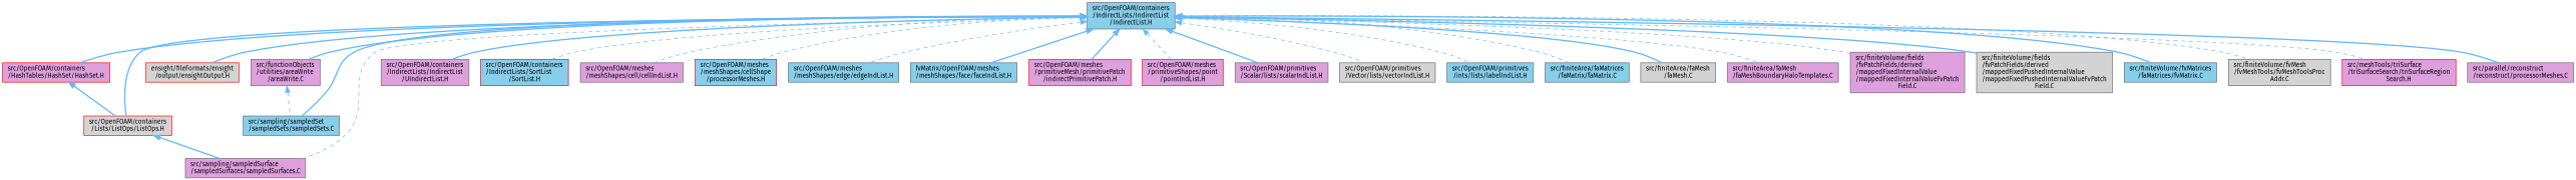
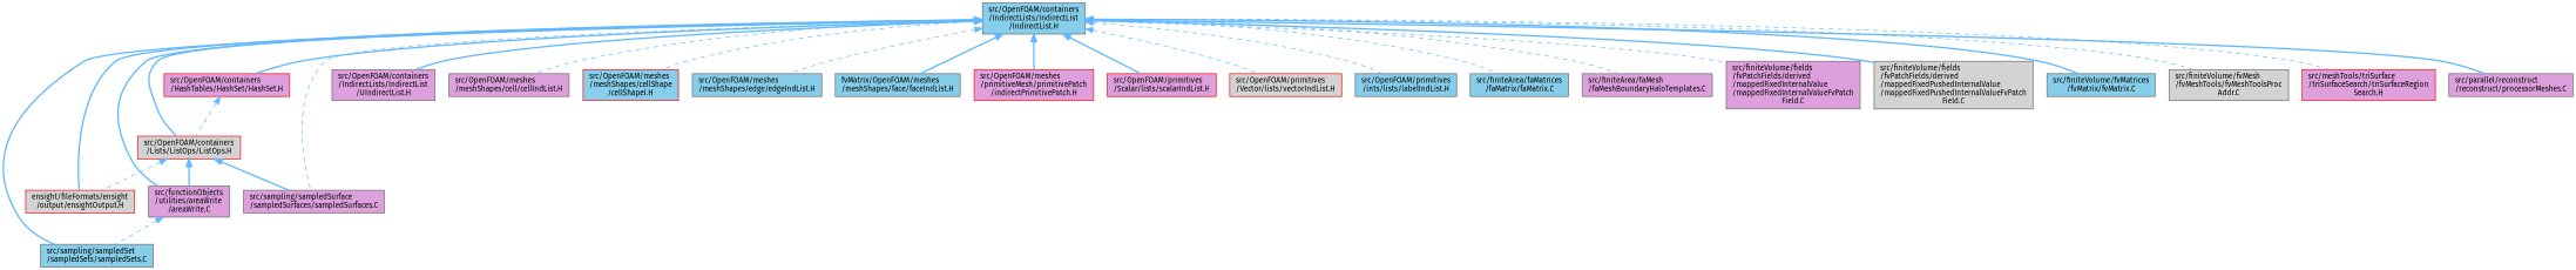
  digraph {
    fontname="Fira Sans"
    node [color=grey40 fillcolor=plum fontname="Fira Sans" fontsize=10 shape=box style=filled]
    edge [color=steelblue1 dir=back fontname="Fira Sans" fontsize=10 labelfontname=Helvetica labelfontsize=10 style=bold]
    n1 [color=gray40 fillcolor=skyblue fontcolor=black height=0.2 label="src/OpenFOAM/containers\l/IndirectLists/IndirectList\l/IndirectList.H" width=0.4]
    n2 [color=red height=0.2 label="src/OpenFOAM/containers\l/HashTables/HashSet/HashSet.H" width=0.4]
    n3 [color=red fillcolor=lightgrey height=0.2 label="src/OpenFOAM/containers\l/Lists/ListOps/ListOps.H" width=0.4]
    n4 [color=red fillcolor=lightgrey height=0.2 label="ensight/fileFormats/ensight\l/output/ensightOutput.H" width=0.4]
    n5 [height=0.2 label="src/functionObjects\l/utilities/areaWrite\l/areaWrite.C" width=0.4]
    n6 [fillcolor=skyblue height=0.2 label="src/sampling/sampledSet\l/sampledSets/sampledSets.C" width=0.4]
    n7 [height=0.2 label="src/sampling/sampledSurface\l/sampledSurfaces/sampledSurfaces.C" width=0.4]
    n8 [height=0.2 label="src/OpenFOAM/containers\l/IndirectLists/IndirectList\l/UIndirectList.H" width=0.4]
-   n9 [color=red fillcolor=skyblue height=0.2 label="src/OpenFOAM/containers\l/IndirectLists/SortList\l/SortList.H" width=0.4]
    n10 [height=0.2 label="src/OpenFOAM/meshes\l/meshShapes/cell/cellIndList.H" width=0.4]
-   n11 [color=red fillcolor=skyblue height=0.2 label="src/OpenFOAM/meshes\l/meshShapes/cellShape\l/processorMeshes.H" width=0.4]
+   n11 [color=red fillcolor=skyblue height=0.2 label="src/OpenFOAM/meshes\l/meshShapes/cellShape\l/cellShapeI.H" width=0.4]
    n12 [fillcolor=skyblue height=0.2 label="src/OpenFOAM/meshes\l/meshShapes/edge/edgeIndList.H" width=0.4]
    n13 [fillcolor=skyblue height=0.2 label="fvMatrix/OpenFOAM/meshes\l/meshShapes/face/faceIndList.H" width=0.4]
    n14 [color=red height=0.2 label="src/OpenFOAM/meshes\l/primitiveMesh/primitivePatch\l/indirectPrimitivePatch.H" width=0.4]
-   n15 [color=red height=0.2 label="src/OpenFOAM/meshes\l/primitiveShapes/point\l/pointIndList.H" width=0.4]
-   n16 [height=0.2 label="src/OpenFOAM/primitives\l/Scalar/lists/scalarIndList.H" width=0.4]
-   n17 [fillcolor=lightgrey height=0.2 label="src/OpenFOAM/primitives\l/Vector/lists/vectorIndList.H" width=0.4]
+   n16 [color=red height=0.2 label="src/OpenFOAM/primitives\l/Scalar/lists/scalarIndList.H" width=0.4]
+   n17 [color=red fillcolor=lightgrey height=0.2 label="src/OpenFOAM/primitives\l/Vector/lists/vectorIndList.H" width=0.4]
    n18 [fillcolor=skyblue height=0.2 label="src/OpenFOAM/primitives\l/ints/lists/labelIndList.H" width=0.4]
    n19 [fillcolor=skyblue height=0.2 label="src/finiteArea/faMatrices\l/faMatrix/faMatrix.C" width=0.4]
-   n20 [fillcolor=lightgrey height=0.2 label="src/finiteArea/faMesh\l/faMesh.C" width=0.4]
    n21 [height=0.2 label="src/finiteArea/faMesh\l/faMeshBoundaryHaloTemplates.C" width=0.4]
    n22 [height=0.2 label="src/finiteVolume/fields\l/fvPatchFields/derived\l/mappedFixedInternalValue\l/mappedFixedInternalValueFvPatch\lField.C" width=0.4]
    n23 [fillcolor=lightgrey height=0.2 label="src/finiteVolume/fields\l/fvPatchFields/derived\l/mappedFixedPushedInternalValue\l/mappedFixedPushedInternalValueFvPatch\lField.C" width=0.4]
-   n24 [fillcolor=skyblue height=0.2 label="src/finiteVolume/fvMatrices\l/faMatrices/fvMatrix.C" width=0.4]
+   n24 [fillcolor=skyblue height=0.2 label="src/finiteVolume/fvMatrices\l/fvMatrix/fvMatrix.C" width=0.4]
    n25 [fillcolor=lightgrey height=0.2 label="src/finiteVolume/fvMesh\l/fvMeshTools/fvMeshToolsProc\lAddr.C" width=0.4]
    n26 [color=red height=0.2 label="src/meshTools/triSurface\l/triSurfaceSearch/triSurfaceRegion\lSearch.H" width=0.4]
    n27 [height=0.2 label="src/parallel/reconstruct\l/reconstruct/processorMeshes.C" width=0.4]
    n1 -> n2
    n1 -> n3
    n1 -> n4
    n1 -> n5
    n1 -> n6
    n1 -> n7 [style=dashed]
    n1 -> n8
-   n1 -> n9 [style=dashed]
    n1 -> n10 [style=dashed]
    n1 -> n11 [style=dashed]
    n1 -> n12 [style=dashed]
    n1 -> n13
    n1 -> n14
-   n1 -> n15 [style=dashed]
    n1 -> n16
    n1 -> n17 [style=dashed]
    n1 -> n18 [style=dashed]
    n1 -> n19 [style=dashed]
-   n1 -> n20
    n1 -> n21 [style=dashed]
    n1 -> n22 [style=dashed]
    n1 -> n23
    n1 -> n24
    n1 -> n25 [style=dashed]
    n1 -> n26 [style=dashed]
    n1 -> n27
-   n2 -> n3
+   n2 -> n3 [style=dashed]
+   n3 -> n4 [style=dashed]
+   n3 -> n5
    n3 -> n7
    n5 -> n6 [style=dashed]
  }
